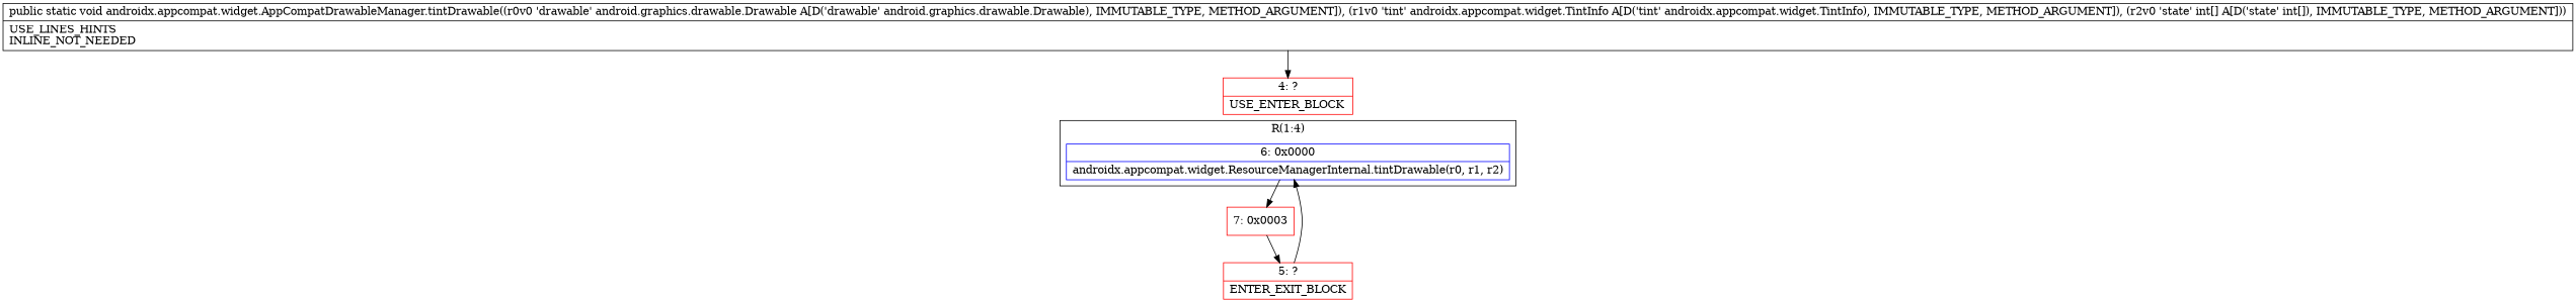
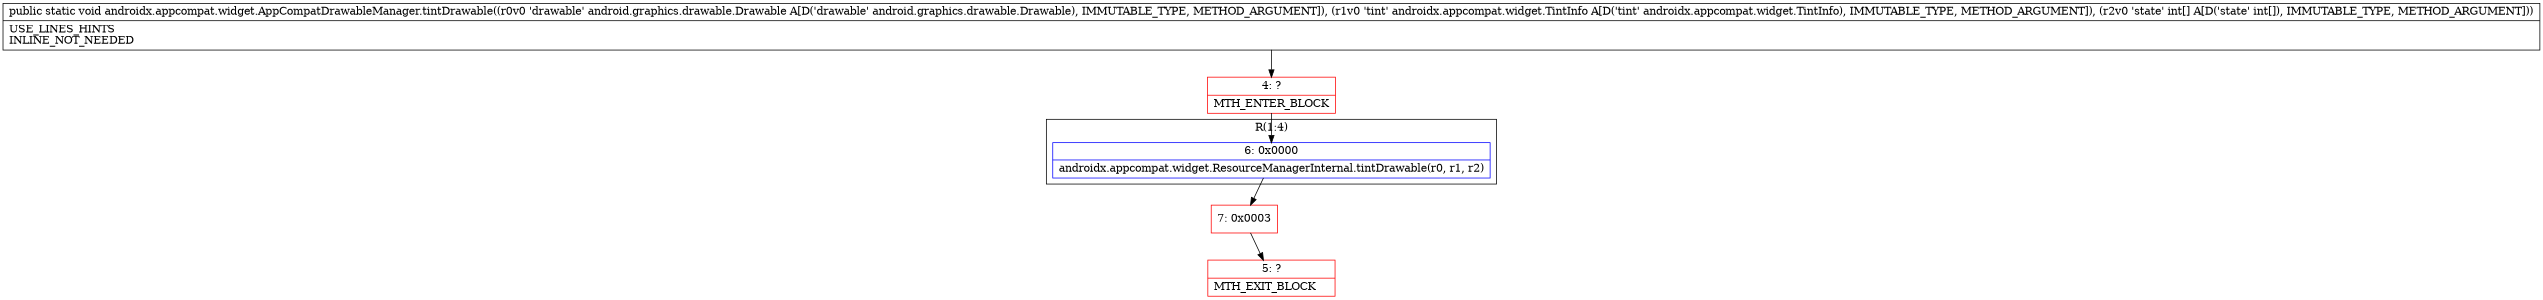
  digraph {
    node [color=red shape=record]
    n1 [color=blue label="{6\:\ 0x0000|androidx.appcompat.widget.ResourceManagerInternal.tintDrawable(r0, r1, r2)\l}"]
    n2 [label="{7\:\ 0x0003}"]
-   n3 [label="{5\:\ ?|ENTER_EXIT_BLOCK\l}"]
-   n4 [label="{4\:\ ?|USE_ENTER_BLOCK\l}"]
+   n3 [label="{5\:\ ?|MTH_EXIT_BLOCK\l}"]
+   n4 [label="{4\:\ ?|MTH_ENTER_BLOCK\l}"]
    n5 [label="{public static void androidx.appcompat.widget.AppCompatDrawableManager.tintDrawable((r0v0 'drawable' android.graphics.drawable.Drawable A[D('drawable' android.graphics.drawable.Drawable), IMMUTABLE_TYPE, METHOD_ARGUMENT]), (r1v0 'tint' androidx.appcompat.widget.TintInfo A[D('tint' androidx.appcompat.widget.TintInfo), IMMUTABLE_TYPE, METHOD_ARGUMENT]), (r2v0 'state' int[] A[D('state' int[]), IMMUTABLE_TYPE, METHOD_ARGUMENT]))  | USE_LINES_HINTS\lINLINE_NOT_NEEDED\l}" color=""]
    subgraph cluster_1 {
      label="R(1:4)"
      n1
    }
    n1 -> n2
    n2 -> n3
-   n3 -> n1
+   n4 -> n1
    n5 -> n4
  }
